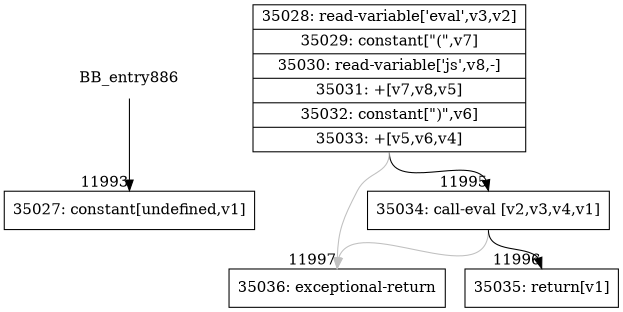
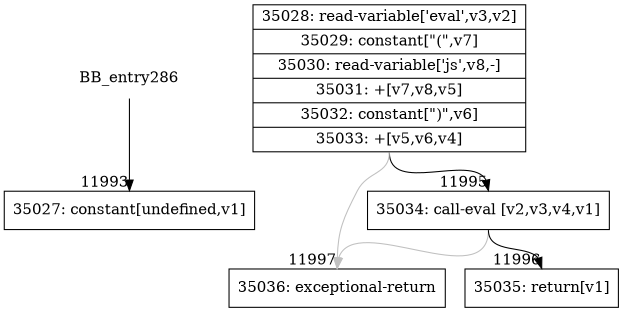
  digraph {
    rankdir=TD
    node [shape=record]
    edge [headport=n tailport=s]
-   BB_entry886 [shape=none]
+   BB_entry886 [shape=none label=BB_entry286]
    n2 [label="{35027: constant[undefined,v1]}"]
    n3 [label="{35028: read-variable['eval',v3,v2]|35029: constant[\"(\",v7]|35030: read-variable['js',v8,-]|35031: +[v7,v8,v5]|35032: constant[\")\",v6]|35033: +[v5,v6,v4]}"]
    n4 [label="{35034: call-eval [v2,v3,v4,v1]}"]
    n5 [label="{35036: exceptional-return}"]
    n6 [label="{35035: return[v1]}"]
    BB_entry886 -> n2 [headlabel="    11993"]
    n3 -> n4 [headlabel="      11995"]
    n3 -> n5 [color=gray headlabel="      11997"]
    n4 -> n5 [color=gray]
    n4 -> n6 [headlabel="      11996"]
  }
